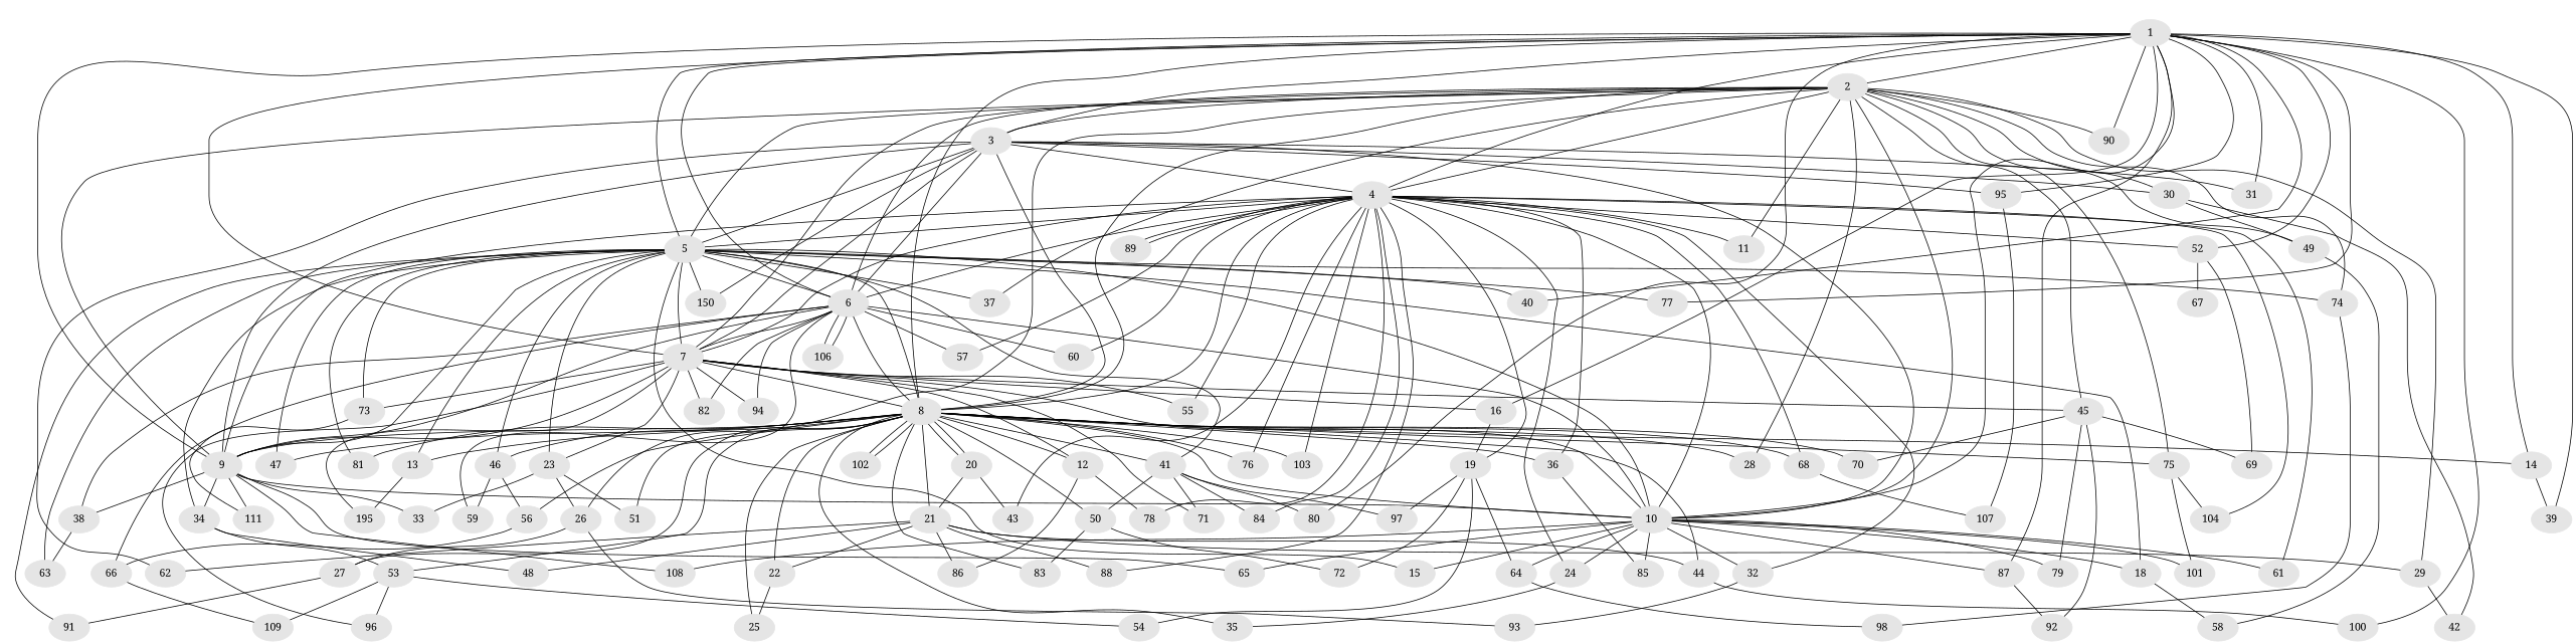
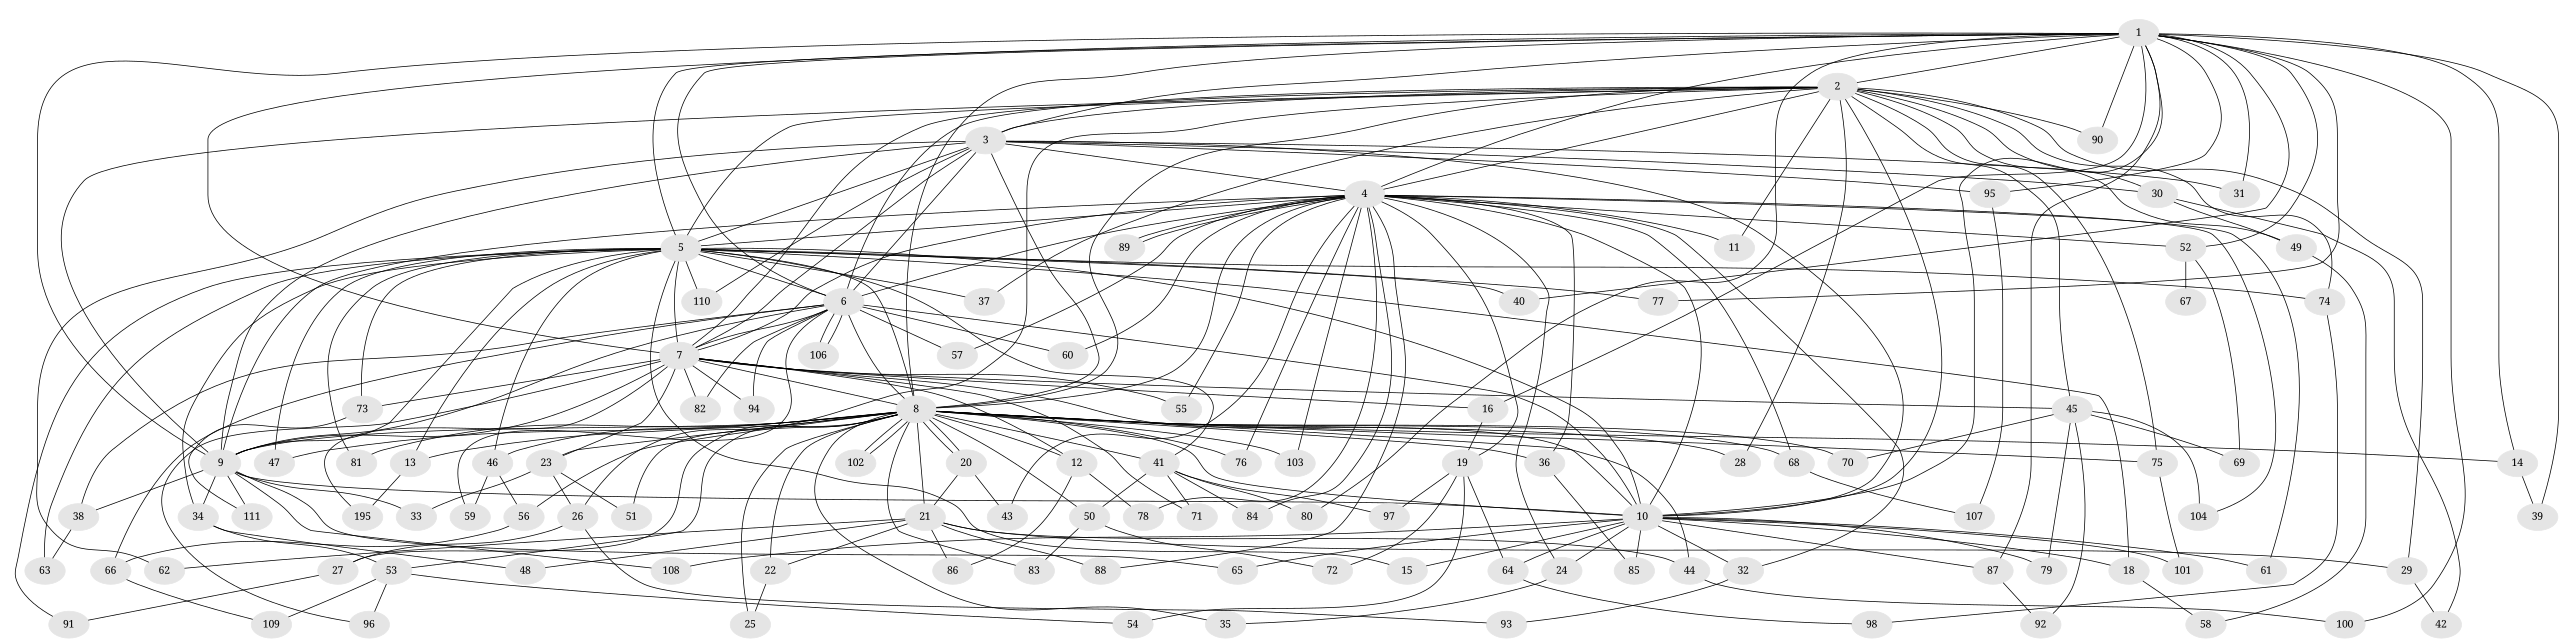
  graph {
    fontname="Noto Serif"
    node [color=gray90 fontname="Noto Serif" style=filled]
    edge [fontname="Noto Serif"]
    1
    2
    3
    4
    5
    6
    7
    8
    9
    10
    14
    16
    31
    39
    40
    52
    77
    80
    87
    90
    95
    100
    11
    26
    28
    29
    30
    37
    45
    49
    74
    75
    62
-   110 [label=150]
+   110
    19
    24
    32
    36
    43
    55
    57
    60
    61
    68
    76
    78
    84
    88
    89
    103
    104
    13
    15
    18
    23
    34
    41
    46
    47
    63
    73
    81
    91
    38
    59
    66
    82
    94
    106
    12
    71
    96
    n73 [label=195]
    20
    21
    22
    25
    27
    35
    44
    50
    51
    53
    56
    70
    83
    102
    33
    65
    108
    111
    64
    79
    85
    101
    67
    69
    92
    107
    93
    42
    58
    98
    54
    72
    97
    48
    109
    86
    1 -- 2
    1 -- 3
    1 -- 4
    1 -- 5
    1 -- 6
    1 -- 7
    1 -- 8
    1 -- 9
    1 -- 10
    1 -- 14
    1 -- 16
    1 -- 31
    1 -- 39
    1 -- 40
    1 -- 52
    1 -- 77
    1 -- 80
    1 -- 87
    1 -- 90
    1 -- 95
    1 -- 100
    2 -- 3
    2 -- 4
    2 -- 5
    2 -- 6
    2 -- 7
    2 -- 8
    2 -- 9
    2 -- 10
    2 -- 90
    2 -- 11
    2 -- 26
    2 -- 28
    2 -- 29
    2 -- 30
    2 -- 37
    2 -- 45
    2 -- 49
    2 -- 74
    2 -- 75
    3 -- 4
    3 -- 5
    3 -- 6
    3 -- 7
    3 -- 8
    3 -- 9
    3 -- 10
    3 -- 31
    3 -- 95
    3 -- 30
    3 -- 62
    3 -- 110
    4 -- 5
    4 -- 6
    4 -- 7
    4 -- 8
    4 -- 9
    4 -- 10
    4 -- 52
    4 -- 11
    4 -- 19
    4 -- 24
    4 -- 32
    4 -- 36
    4 -- 43
    4 -- 55
    4 -- 57
    4 -- 60
    4 -- 61
    4 -- 68
    4 -- 76
    4 -- 78
    4 -- 84
    4 -- 88
    4 -- 89
    4 -- 89
    4 -- 103
    4 -- 104
    5 -- 6
    5 -- 7
    5 -- 8
    5 -- 9
    5 -- 10
    5 -- 40
    5 -- 77
    5 -- 37
    5 -- 74
    5 -- 110
    5 -- 13
    5 -- 15
    5 -- 18
-   5 -- 23
+   8 -- 23
    5 -- 34
    5 -- 41
    5 -- 46
    5 -- 47
    5 -- 63
    5 -- 73
    5 -- 81
    5 -- 91
    6 -- 7
    6 -- 8
    6 -- 9
    6 -- 10
    6 -- 57
    6 -- 60
    6 -- 38
    6 -- 59
    6 -- 66
    6 -- 82
    6 -- 94
    6 -- 106
    6 -- 106
    7 -- 8
    7 -- 9
    7 -- 10
    7 -- 16
    7 -- 45
    7 -- 55
    7 -- 23
    7 -- 73
    7 -- 82
    7 -- 94
    7 -- 12
    7 -- 71
    7 -- 96
    7 -- n73
    8 -- 9
    8 -- 10
    8 -- 14
    8 -- 28
    8 -- 75
    8 -- 36
    8 -- 68
    8 -- 76
    8 -- 103
    8 -- 13
    8 -- 41
    8 -- 46
    8 -- 47
    8 -- 81
    8 -- 12
    8 -- 20
    8 -- 20
    8 -- 21
    8 -- 22
    8 -- 25
    8 -- 27
    8 -- 35
    8 -- 44
    8 -- 50
    8 -- 51
    8 -- 53
    8 -- 56
    8 -- 70
    8 -- 83
    8 -- 102
    8 -- 102
    9 -- 10
    9 -- 34
    9 -- 38
    9 -- 33
    9 -- 65
    9 -- 108
    9 -- 111
    10 -- 87
    10 -- 24
    10 -- 32
    10 -- 61
    10 -- 15
    10 -- 18
    10 -- 65
    10 -- 108
    10 -- 64
    10 -- 79
    10 -- 85
    10 -- 101
    14 -- 39
    16 -- 19
    52 -- 67
    52 -- 69
    87 -- 92
    95 -- 107
    26 -- 27
    26 -- 93
    29 -- 42
    30 -- 49
    30 -- 42
-   75 -- 104
+   45 -- 104
    45 -- 70
    45 -- 79
    45 -- 69
    45 -- 92
    49 -- 58
    74 -- 98
    75 -- 101
    19 -- 64
    19 -- 54
    19 -- 72
    19 -- 97
    24 -- 35
    32 -- 93
    36 -- 85
    68 -- 107
    13 -- n73
    18 -- 58
    23 -- 26
    23 -- 51
    23 -- 33
    34 -- 53
    34 -- 48
    41 -- 80
    41 -- 84
    41 -- 71
    41 -- 50
    41 -- 97
    46 -- 59
    46 -- 56
    73 -- 111
    38 -- 63
    66 -- 109
    12 -- 78
    12 -- 86
    20 -- 43
    20 -- 21
    21 -- 29
    21 -- 62
    21 -- 88
    21 -- 22
    21 -- 44
    21 -- 48
    21 -- 86
    22 -- 25
    27 -- 91
    44 -- 100
    50 -- 83
    50 -- 72
    53 -- 96
    53 -- 54
    53 -- 109
    56 -- 66
    64 -- 98
  }
